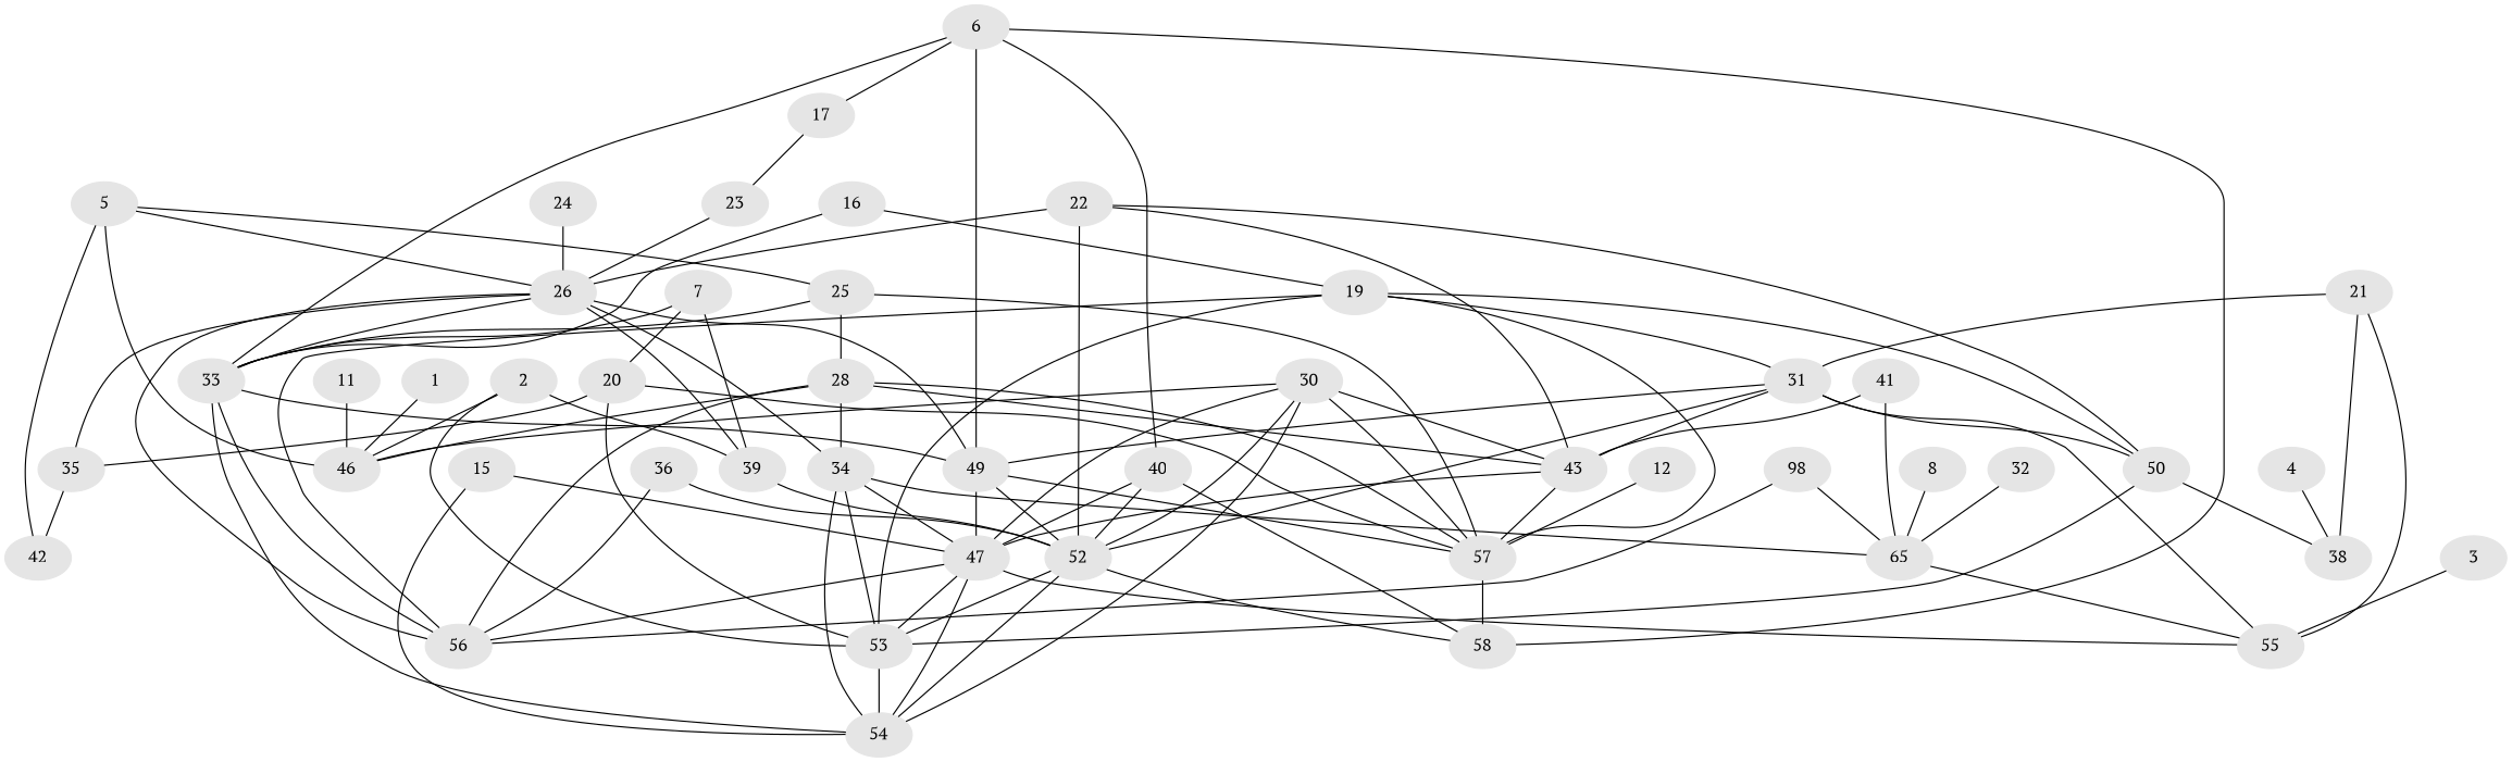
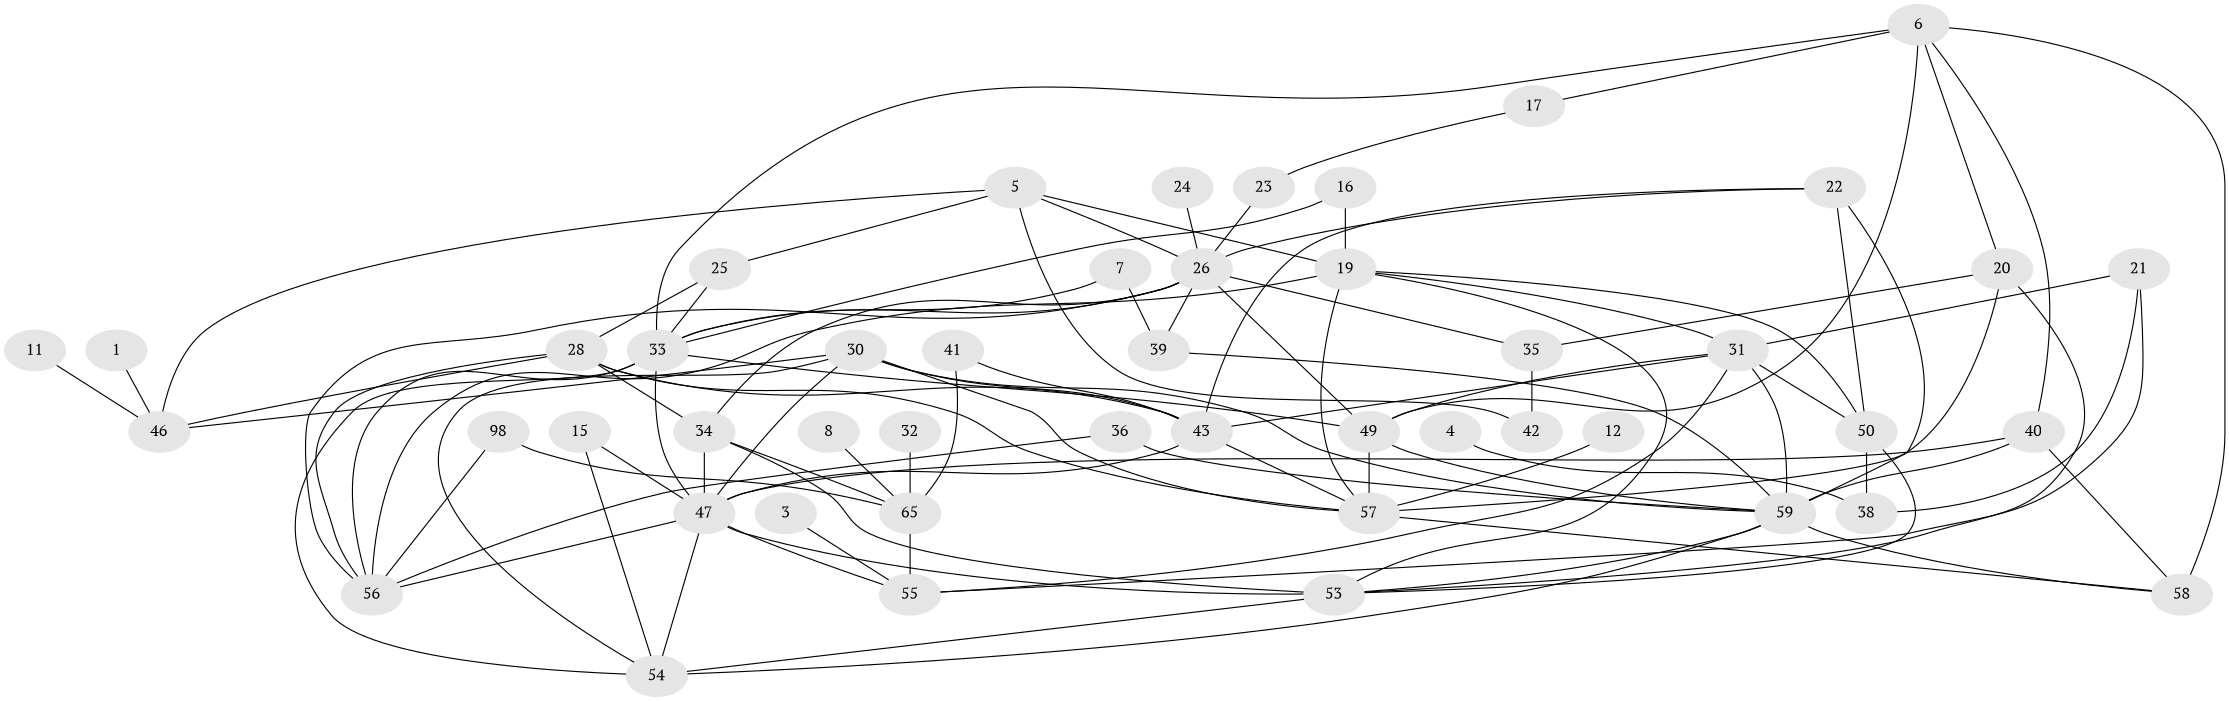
  graph {
    fontname="PT Serif"
    node [color=gray90 fontname="PT Serif" style=filled]
    edge [fontname="PT Serif" weight=1.0]
    1
    46
-   2
    39
    53
-   52
+   52 [label=59]
    54
    3
    55
    4
    38
    5
    19
    25
    26
    42
    56
    57
    31
    50
    33
    28
    49
    35
    34
    6
    17
    20
    40
    58
    23
    47
    7
    n34 [label=65]
    8
    11
    12
    15
    16
    n40 [label=98]
    43
    21
    22
    24
    30
    32
    36
    41
    1 -- 46
-   2 -- 46
-   2 -- 39
-   2 -- 53
    39 -- 52
    53 -- 54 [weight=2.0]
    52 -- 53
    52 -- 54 [weight=2.0]
    52 -- 58
    3 -- 55
    4 -- 38
    5 -- 46
+   5 -- 19
    5 -- 25
    5 -- 26
    5 -- 42
    19 -- 53
    19 -- 56
    19 -- 57
    19 -- 31
    19 -- 50
-   25 -- 57 [weight=2.0]
    25 -- 33
    25 -- 28
    26 -- 39
    26 -- 56
    26 -- 33
    26 -- 49
    26 -- 35
    26 -- 34
    57 -- 58
    31 -- 52
    31 -- 55
    31 -- 50 [weight=2.0]
    31 -- 49
    31 -- 43
    50 -- 53
    50 -- 38
    33 -- 54 [weight=2.0]
    33 -- 56 [weight=2.0]
    33 -- 49
-   49 -- 47
+   33 -- 47
    28 -- 46
    28 -- 56
    28 -- 57
    28 -- 34
    28 -- 43
    49 -- 52
    49 -- 57 [weight=2.0]
    35 -- 42
    34 -- 53
-   34 -- 54
    34 -- 47
    34 -- n34
    6 -- 33 [weight=2.0]
    6 -- 49
    6 -- 17
-   7 -- 20
+   6 -- 20
    6 -- 40
    6 -- 58 [weight=2.0]
    17 -- 23
    20 -- 53
    20 -- 57
    20 -- 35
    40 -- 52
    40 -- 58
    40 -- 47
    23 -- 26
    47 -- 53
    47 -- 54
    47 -- 55
    47 -- 56
    7 -- 39
    7 -- 33
    n34 -- 55
    8 -- n34
    11 -- 46
    12 -- 57
    15 -- 54 [weight=2.0]
    15 -- 47
    16 -- 19
    16 -- 33
    n40 -- 56
    n40 -- n34
    43 -- 57
    43 -- 47
    21 -- 55
    21 -- 38 [weight=2.0]
    21 -- 31
    22 -- 52 [weight=2.0]
    22 -- 26
    22 -- 50
    22 -- 43
    24 -- 26
    30 -- 46
    30 -- 52
    30 -- 54
    30 -- 57
    30 -- 47
    30 -- 43
    32 -- n34
    36 -- 52
    36 -- 56
    41 -- n34
    41 -- 43
  }
